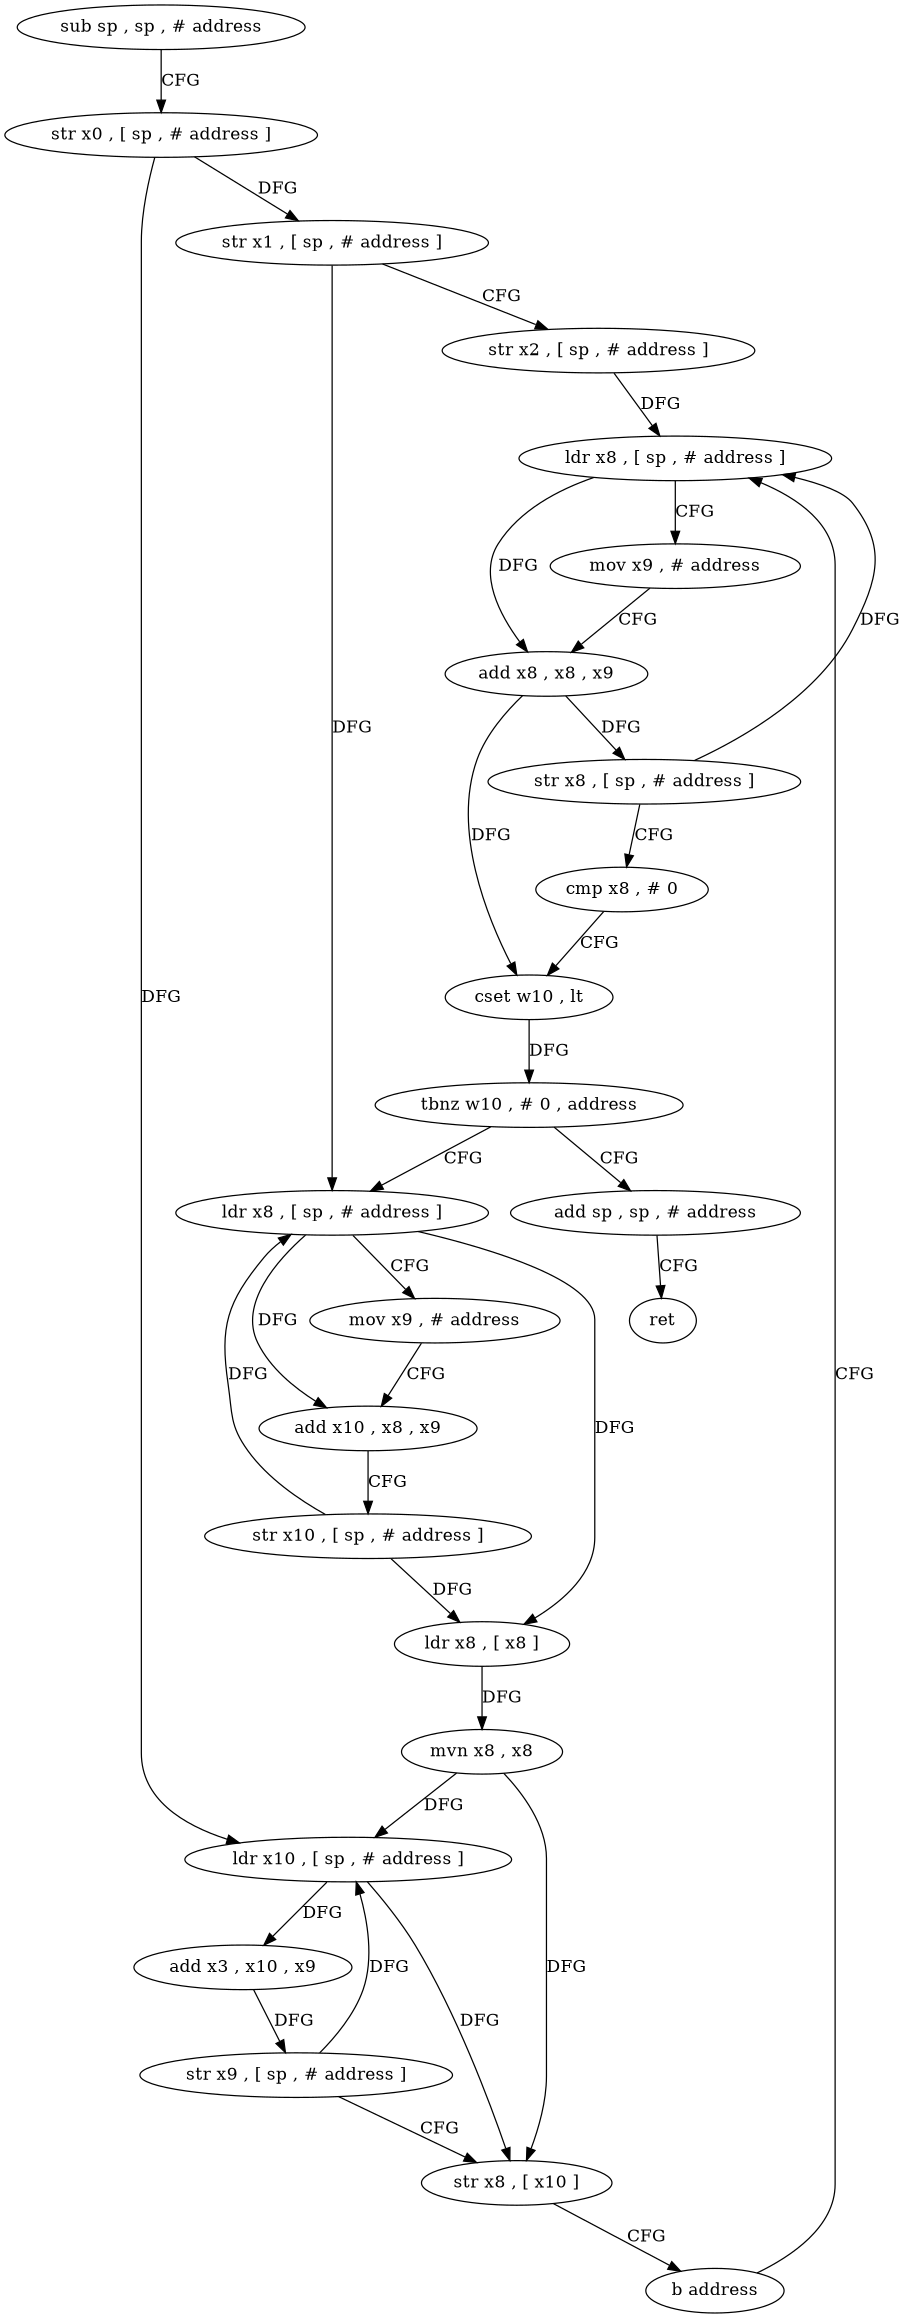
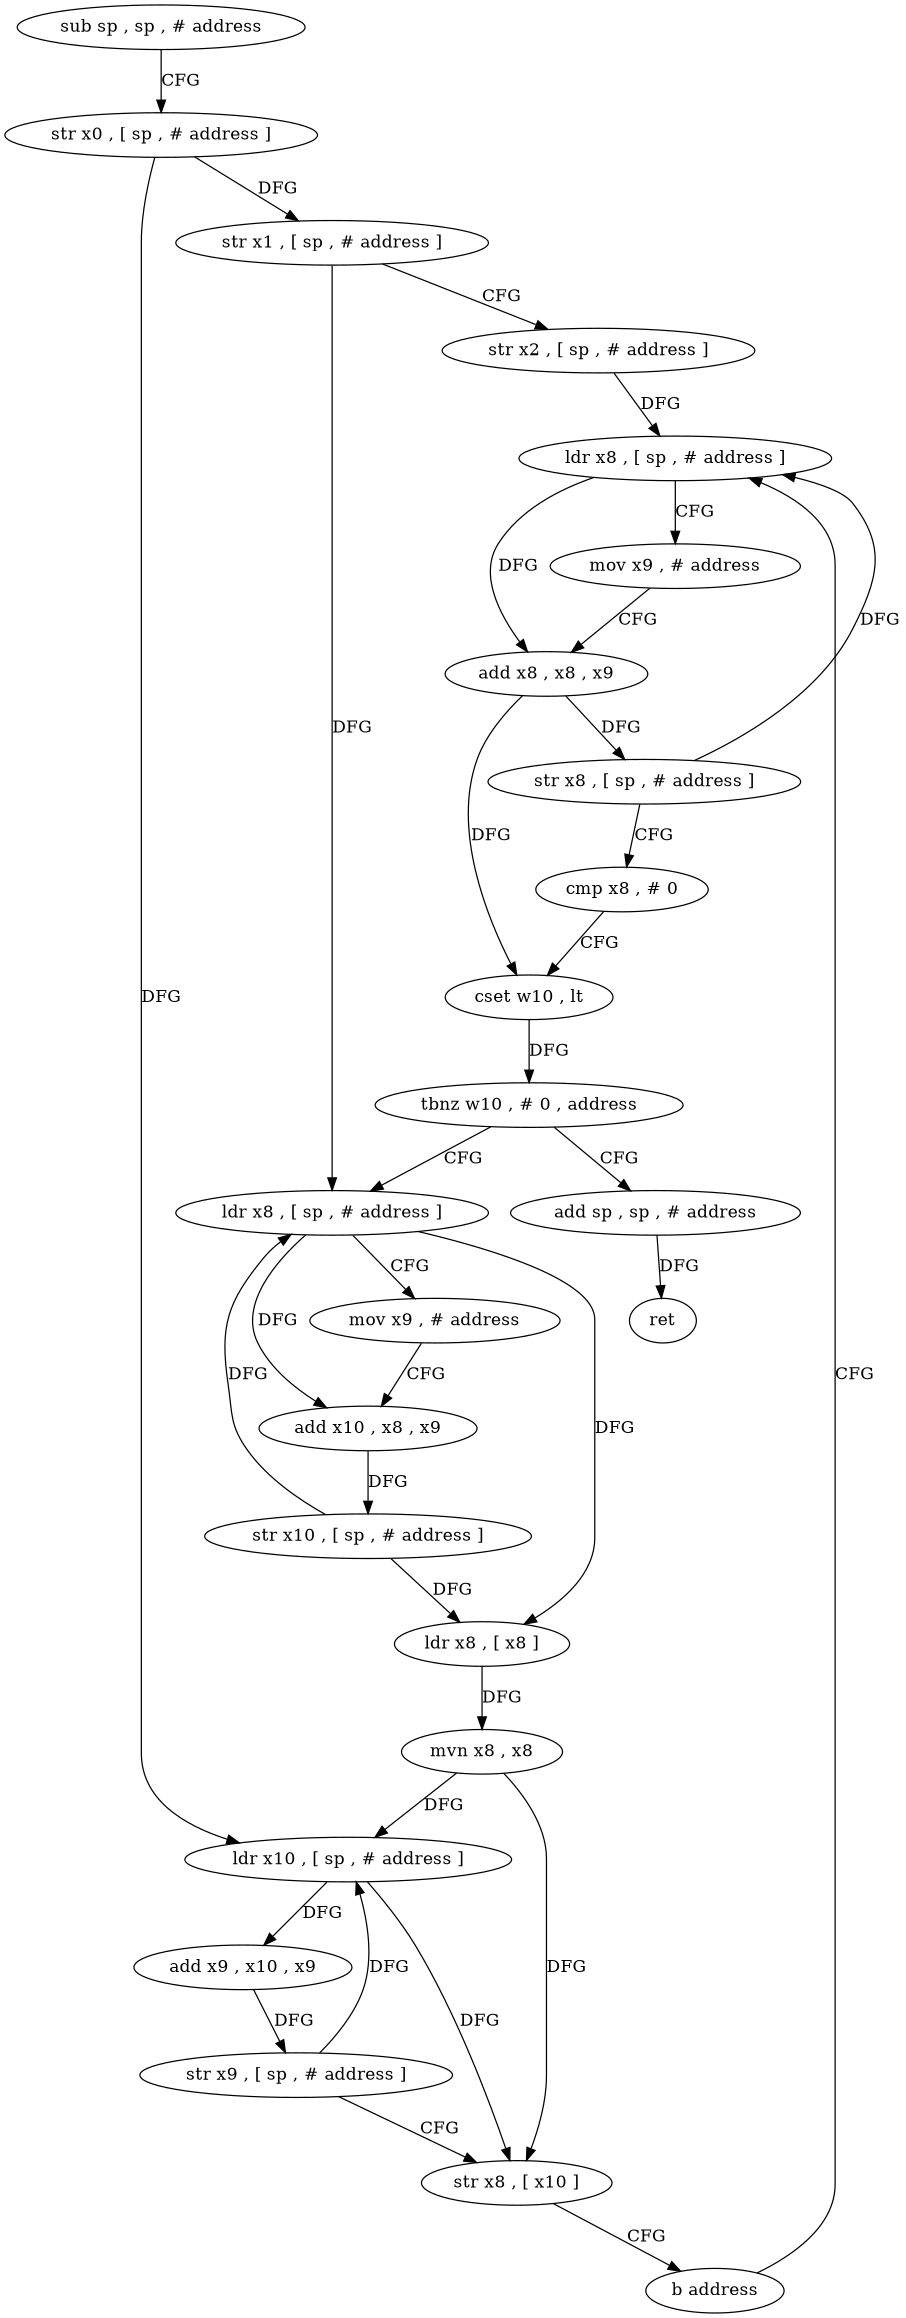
  digraph {
    n1 [label="sub sp , sp , # address"]
    n2 [label="str x0 , [ sp , # address ]"]
    n3 [label="str x1 , [ sp , # address ]"]
    n4 [label="ldr x10 , [ sp , # address ]"]
    n5 [label="str x2 , [ sp , # address ]"]
    n6 [label="ldr x8 , [ sp , # address ]"]
    n7 [label="str x8 , [ x10 ]"]
-   n8 [label="add x3 , x10 , x9"]
+   n8 [label="add x9 , x10 , x9"]
    n9 [label="ldr x8 , [ sp , # address ]"]
    n10 [label="mov x9 , # address"]
    n11 [label="add x10 , x8 , x9"]
    n12 [label="ldr x8 , [ x8 ]"]
    n13 [label="mov x9 , # address"]
    n14 [label="add x8 , x8 , x9"]
    n15 [label="str x8 , [ sp , # address ]"]
    n16 [label="cset w10 , lt"]
    n17 [label="add sp , sp , # address"]
    n18 [label=ret]
    n19 [label="str x10 , [ sp , # address ]"]
    n20 [label="mvn x8 , x8"]
    n21 [label="b address"]
    n22 [label="str x9 , [ sp , # address ]"]
    n23 [label="cmp x8 , # 0"]
    n24 [label="tbnz w10 , # 0 , address"]
    n1 -> n2 [label=CFG]
    n2 -> n3 [label=DFG]
    n2 -> n4 [label=DFG]
    n3 -> n5 [label=CFG]
    n3 -> n6 [label=DFG]
    n4 -> n7 [label=DFG]
    n4 -> n8 [label=DFG]
    n5 -> n9 [label=DFG]
    n6 -> n10 [label=CFG]
    n6 -> n11 [label=DFG]
    n6 -> n12 [label=DFG]
    n7 -> n21 [label=CFG]
    n8 -> n22 [label=DFG]
    n9 -> n13 [label=CFG]
    n9 -> n14 [label=DFG]
    n10 -> n11 [label=CFG]
-   n11 -> n19 [label=CFG]
+   n11 -> n19 [label=DFG]
    n12 -> n20 [label=DFG]
    n13 -> n14 [label=CFG]
    n14 -> n15 [label=DFG]
    n14 -> n16 [label=DFG]
    n15 -> n9 [label=DFG]
    n15 -> n23 [label=CFG]
    n16 -> n24 [label=DFG]
-   n17 -> n18 [label=CFG]
+   n17 -> n18 [label=DFG]
    n19 -> n6 [label=DFG]
    n19 -> n12 [label=DFG]
    n20 -> n4 [label=DFG]
    n20 -> n7 [label=DFG]
    n21 -> n9 [label=CFG]
    n22 -> n4 [label=DFG]
    n22 -> n7 [label=CFG]
    n23 -> n16 [label=CFG]
    n24 -> n6 [label=CFG]
    n24 -> n17 [label=CFG]
  }
